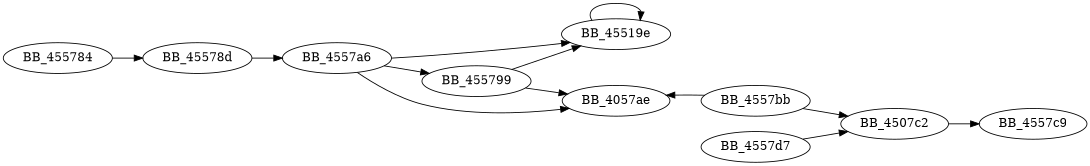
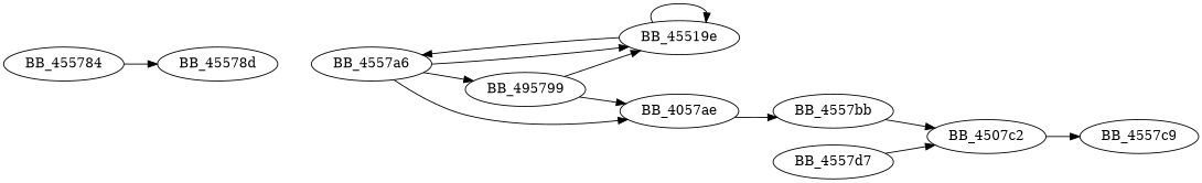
  digraph {
    rankdir=LR
    BB_455784
    BB_45578d
    n3 [label=BB_45519e]
-   BB_455799
+   BB_455799 [label=BB_495799]
    n5 [label=BB_4057ae]
    BB_4557a6
    BB_4557bb
    n8 [label=BB_4507c2]
    BB_4557c9
    BB_4557d7
    BB_455784 -> BB_45578d
    n3 -> n3
-   BB_45578d -> BB_4557a6
+   n3 -> BB_4557a6
    BB_455799 -> n3
    BB_455799 -> n5
-   BB_4557bb -> n5
+   n5 -> BB_4557bb
    BB_4557a6 -> n3
    BB_4557a6 -> BB_455799
    BB_4557a6 -> n5
    BB_4557bb -> n8
    n8 -> BB_4557c9
    BB_4557d7 -> n8
  }
